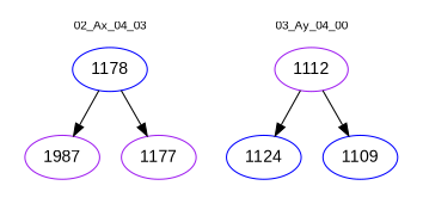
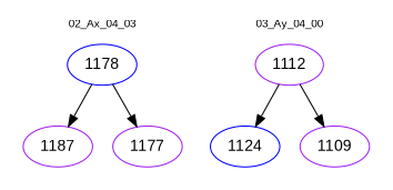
  digraph {
    fontname="Liberation Sans"
    node [color=purple fontname="Liberation Sans"]
    edge [color=black fontname="Liberation Sans"]
    n1 [color=blue label=1178]
-   n2 [label=1987]
+   n2 [label=1187]
    n3 [label=1177]
    n4 [label=1112]
    n5 [color=blue label=1124]
-   n6 [color=blue label=1109]
+   n6 [label=1109]
    subgraph cluster_1 {
      color=white
      fontsize=10
      label="02_Ax_04_03"
      n1
      n2
      n3
    }
    subgraph cluster_2 {
      color=white
      fontsize=10
      label="03_Ay_04_00"
      n4
      n5
      n6
    }
    n1 -> n2
    n1 -> n3
    n4 -> n5
    n4 -> n6
  }
